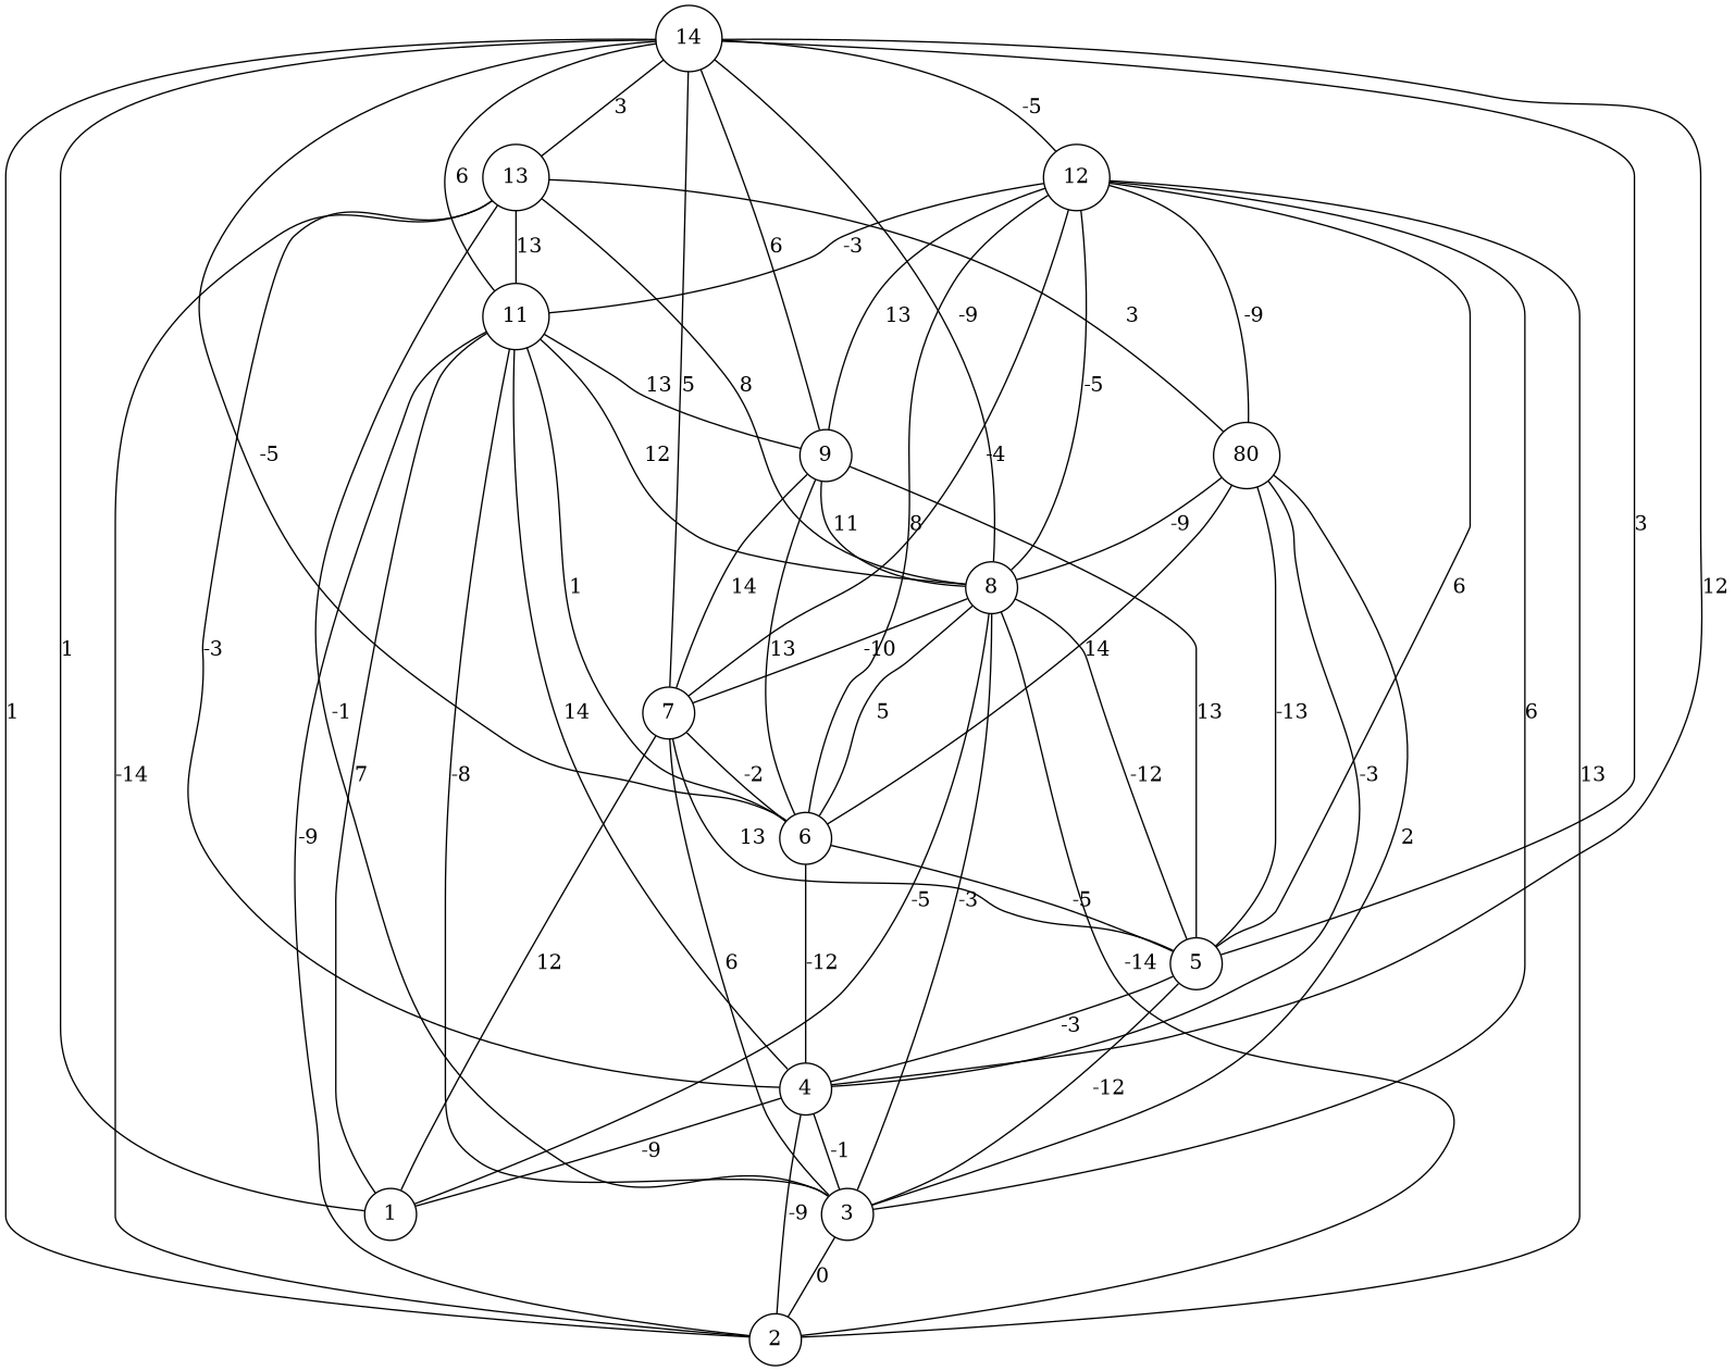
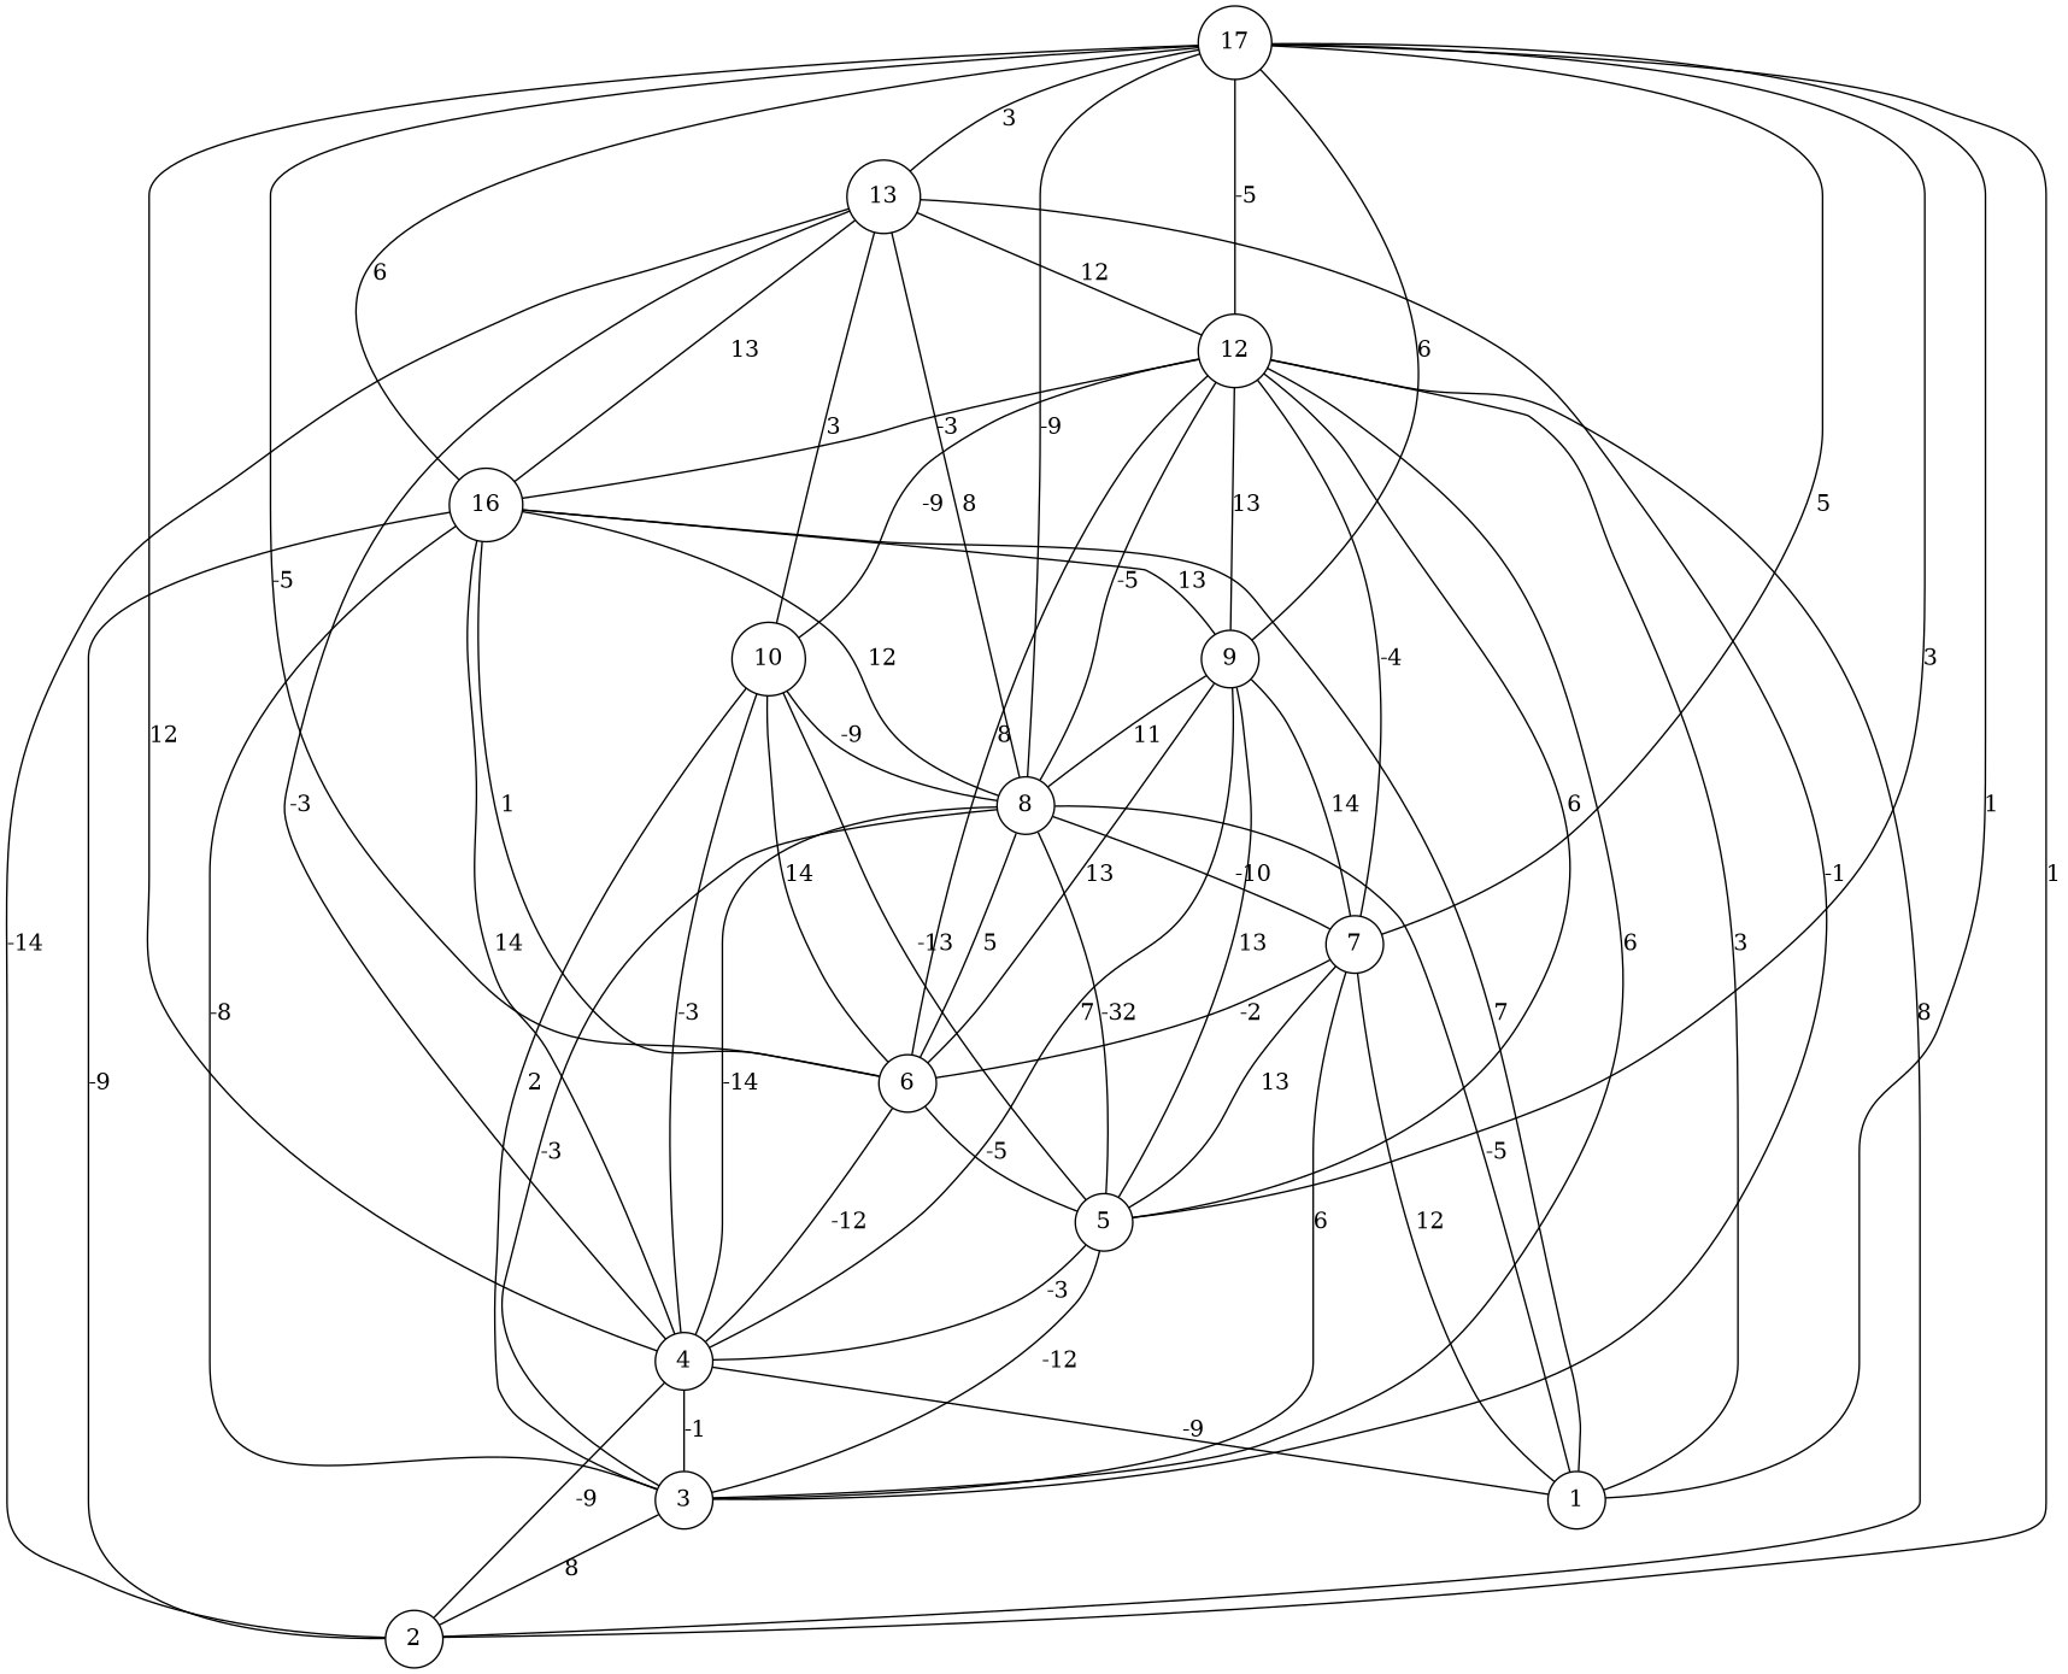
  graph {
    fontname="Helvetica,Arial,sans-serif"
    node [shape=circle]
-   14
+   14 [label=17]
    1
    2
    4
    5
    6
    7
    8
    9
-   11
+   11 [label=16]
    12
    13
    3
-   10 [label=80]
+   10
    14 -- 1 [label=1]
    14 -- 2 [label=1]
    14 -- 4 [label=12]
    14 -- 5 [label=3]
    14 -- 6 [label=-5]
    14 -- 7 [label=5]
    14 -- 8 [label=-9]
    14 -- 9 [label=6]
    14 -- 11 [label=6]
    14 -- 12 [label=-5]
    14 -- 13 [label=3]
    4 -- 1 [label=-9]
    4 -- 2 [label=-9]
    4 -- 3 [label=-1]
    5 -- 4 [label=-3]
    5 -- 3 [label=-12]
    6 -- 4 [label=-12]
    6 -- 5 [label=-5]
    7 -- 1 [label=12]
    7 -- 5 [label=13]
    7 -- 6 [label=-2]
    7 -- 3 [label=6]
    8 -- 1 [label=-5]
-   8 -- 2 [label=-14]
-   8 -- 5 [label=-12]
+   8 -- 4 [label=-14]
+   8 -- 5 [label=-32]
    8 -- 6 [label=5]
    8 -- 7 [label=-10]
    8 -- 3 [label=-3]
+   9 -- 4 [label=7]
    9 -- 5 [label=13]
    9 -- 6 [label=13]
    9 -- 7 [label=14]
    9 -- 8 [label=11]
    11 -- 1 [label=7]
    11 -- 2 [label=-9]
    11 -- 4 [label=14]
    11 -- 6 [label=1]
    11 -- 8 [label=12]
    11 -- 9 [label=13]
    11 -- 3 [label=-8]
-   12 -- 2 [label=13]
+   12 -- 1 [label=3]
+   12 -- 2 [label=8]
    12 -- 5 [label=6]
    12 -- 6 [label=8]
    12 -- 7 [label=-4]
    12 -- 8 [label=-5]
    12 -- 9 [label=13]
    12 -- 11 [label=-3]
    12 -- 3 [label=6]
    12 -- 10 [label=-9]
    13 -- 2 [label=-14]
    13 -- 4 [label=-3]
    13 -- 8 [label=8]
    13 -- 11 [label=13]
+   13 -- 12 [label=12]
    13 -- 3 [label=-1]
    13 -- 10 [label=3]
-   3 -- 2 [label=0]
+   3 -- 2 [label=8]
    10 -- 4 [label=-3]
    10 -- 5 [label=-13]
    10 -- 6 [label=14]
    10 -- 8 [label=-9]
    10 -- 3 [label=2]
  }
